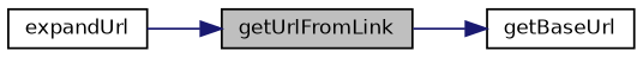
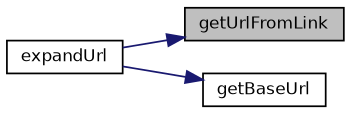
  digraph {
    rankdir=LR
    node [color=black fillcolor=white fontname=Helvetica fontsize=10 shape=record style=filled]
    edge [color=midnightblue fontname=Helvetica fontsize=10 labelfontname=Helvetica labelfontsize=10 style=solid]
    n1 [fillcolor=grey75 fontcolor=black height=0.2 label=getUrlFromLink width=0.4]
    n2 [height=0.2 label=expandUrl width=0.4]
    n3 [height=0.2 label=getBaseUrl width=0.4]
    n2 -> n1
-   n1 -> n3
+   n2 -> n3
  }
